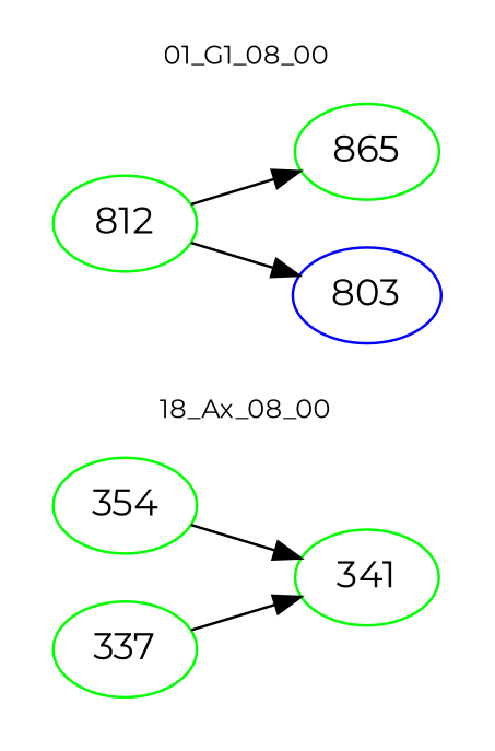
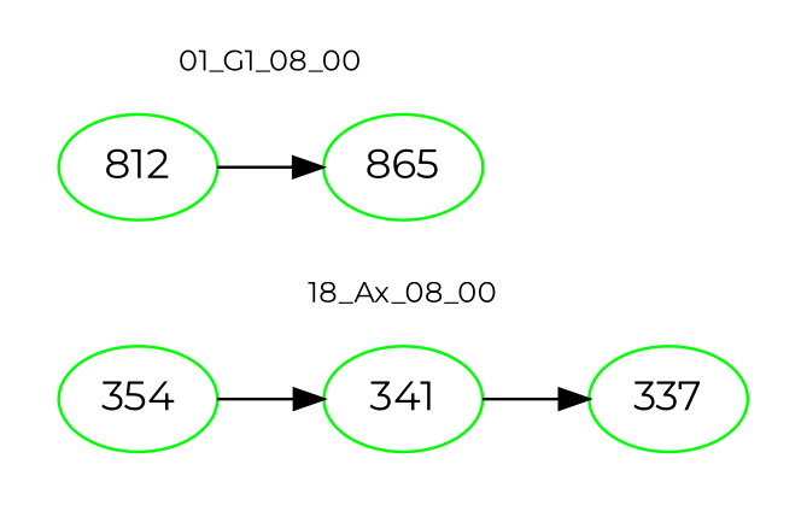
  digraph {
    fontname=Montserrat
    rankdir=LR
    node [color=green fontname=Montserrat]
    edge [color=black fontname=Montserrat]
    n1 [label=354]
    n2 [label=341]
    n3 [label=337]
    n4 [label=812]
-   n5 [color=blue label=803]
    n6 [label=865]
    subgraph cluster_1 {
      color=white
      fontsize=10
      label="18_Ax_08_00"
      n1
      n2
      n3
    }
    subgraph cluster_2 {
      color=white
      fontsize=10
      label="01_G1_08_00"
      n4
-     n5
      n6
    }
    n1 -> n2
-   n3 -> n2
-   n4 -> n5
+   n2 -> n3
    n4 -> n6
  }
